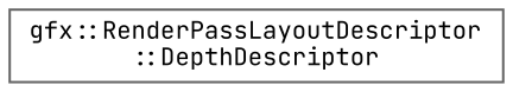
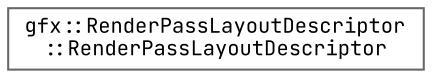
  digraph {
    rankdir=LR
    fontname="JetBrains Mono"
-   n1 [color=grey40 fillcolor=white fontname="JetBrains Mono" fontsize=10 height=0.2 label="gfx::RenderPassLayoutDescriptor\l::DepthDescriptor" shape=box style=filled width=0.4]
+   n1 [color=grey40 fillcolor=white fontname="JetBrains Mono" fontsize=10 height=0.2 label="gfx::RenderPassLayoutDescriptor\l::RenderPassLayoutDescriptor" shape=box style=filled width=0.4]
  }
